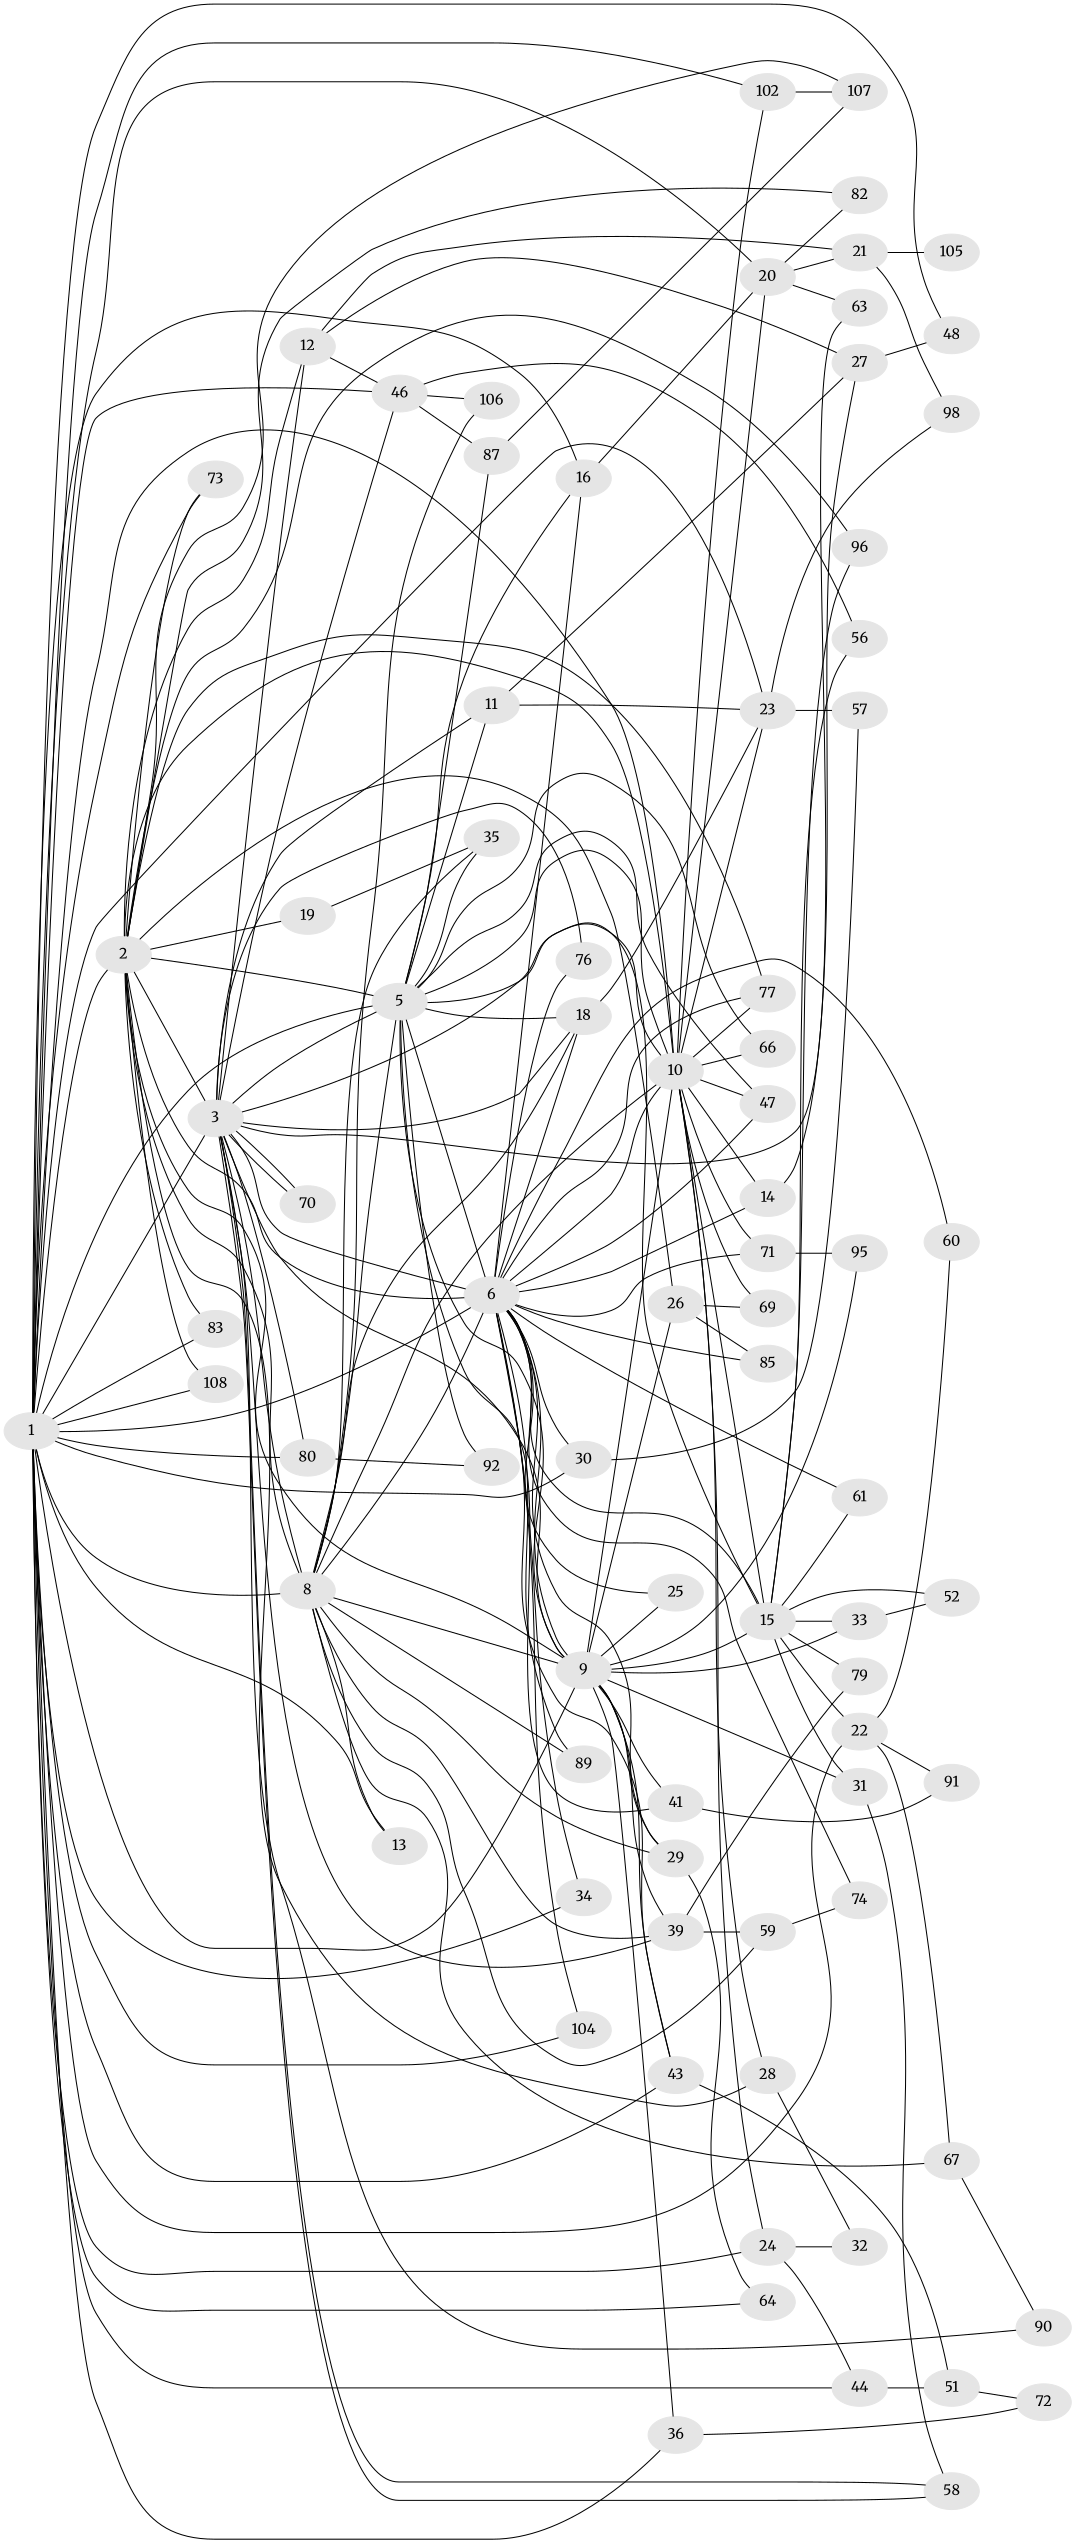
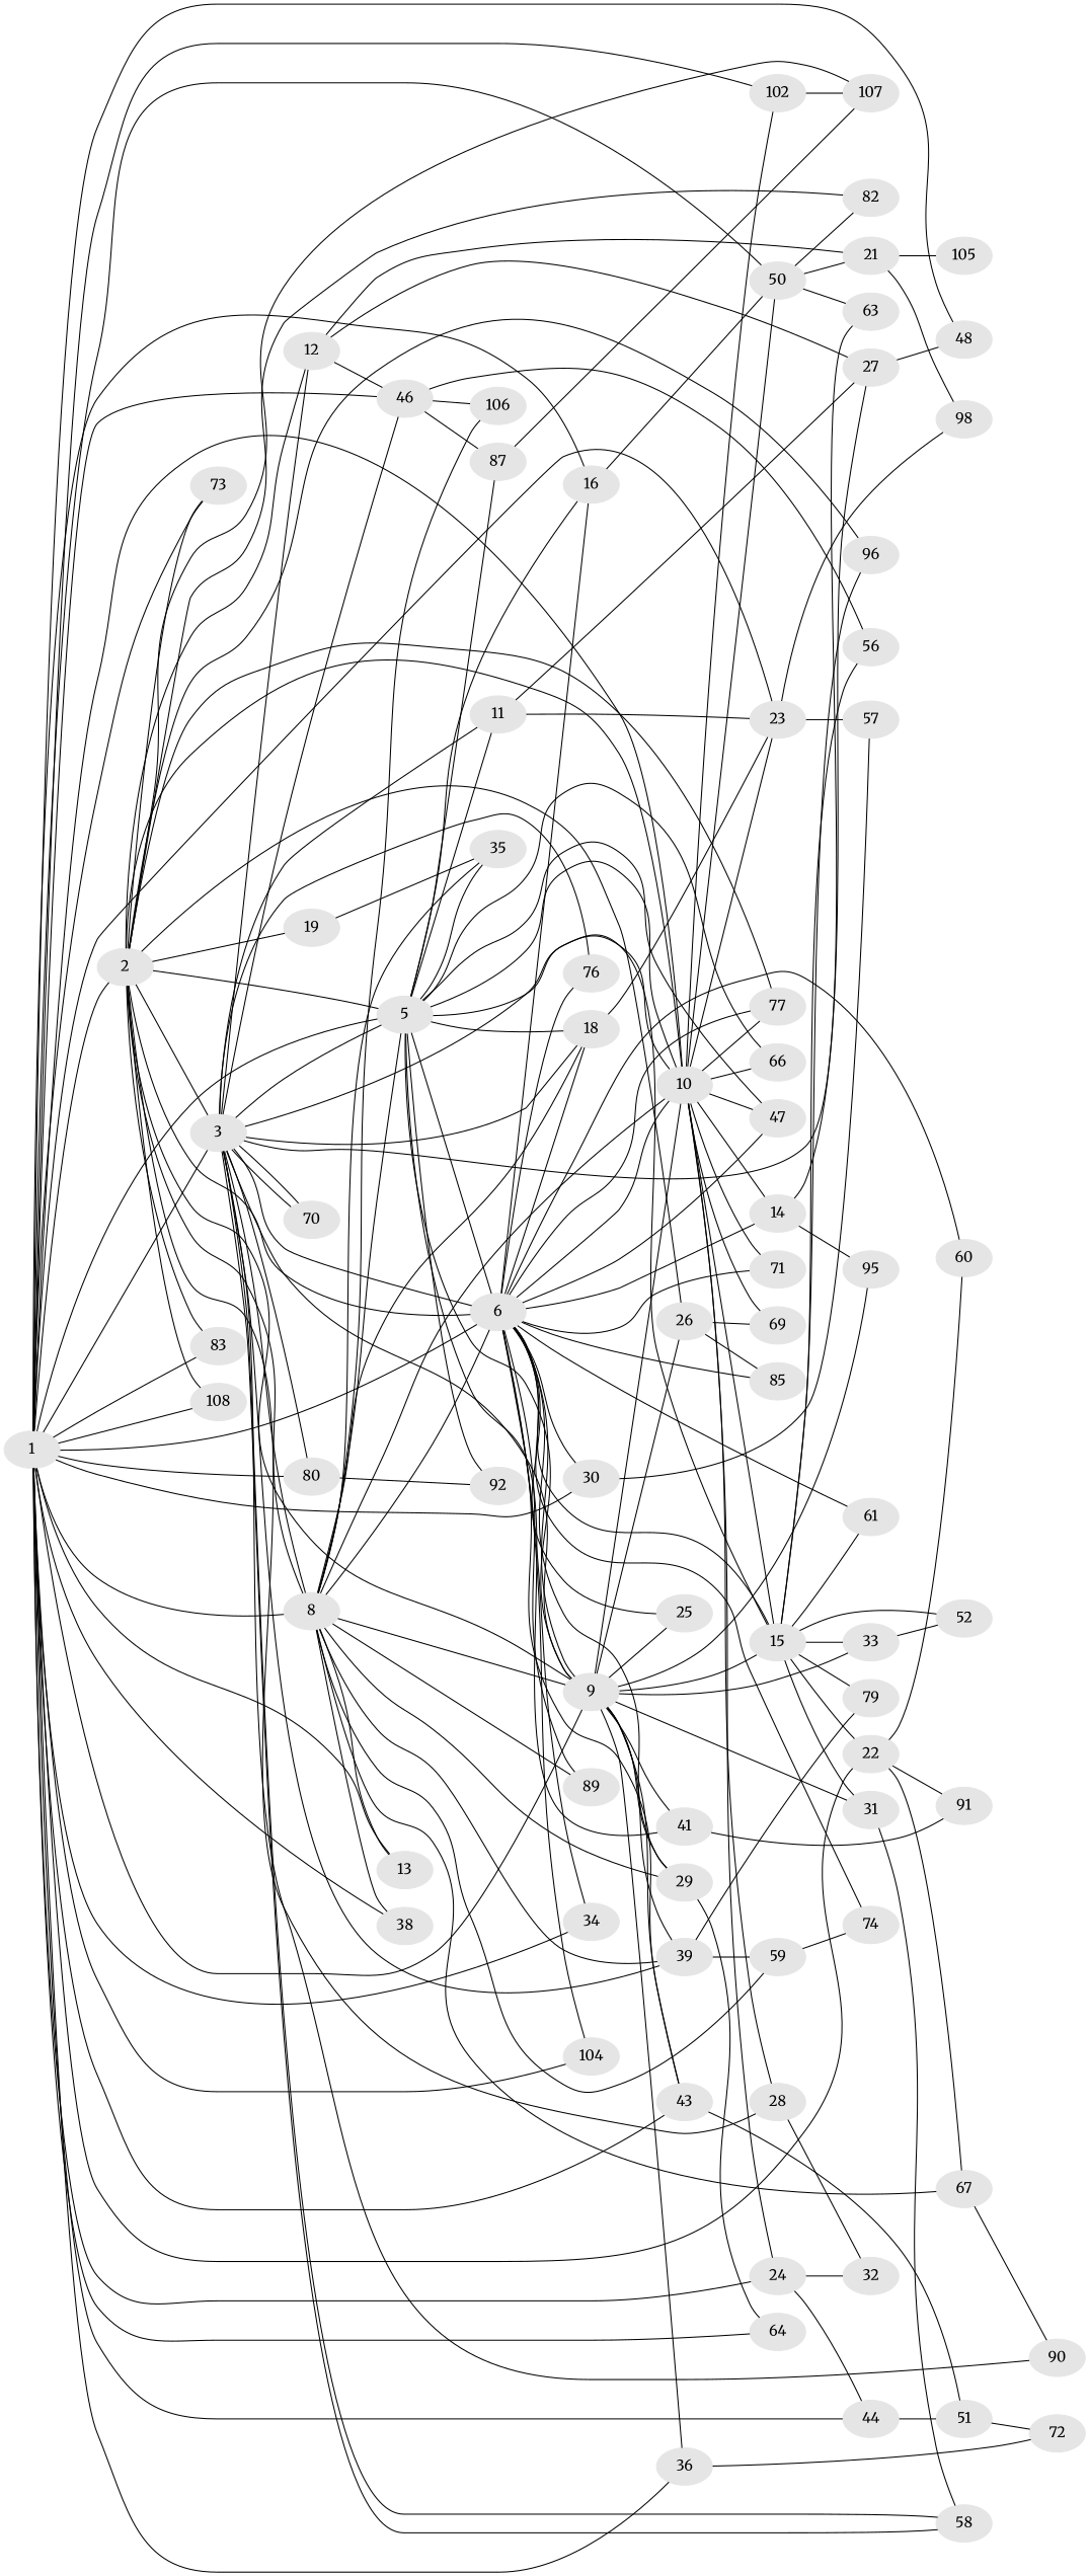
  graph {
    fontname=Merriweather
    rankdir=LR
    node [color=gray90 fontname=Merriweather style=filled]
    edge [fontname=Merriweather]
    1 [super="+8"]
    2 [super="+17"]
    3 [super="+75"]
    n4 [label=8 super="+86"]
    5 [super="+100"]
    6 [super="+7"]
    9 [super="+78"]
    10 [super="+37"]
    13
    16 [super="+55"]
-   20 [super="+62"]
+   20 [super="+62" label=50]
    22 [super="+50"]
    23 [super="+65"]
    24 [super="+40"]
    30
    34
    36
+   38
    43 [super="+99"]
    44
    46 [super="+49"]
    48
    64
    73
    80
    83
    102
    104
    108
    12 [super="+109"]
    19
    26 [super="+68"]
    28
    77 [super="+103"]
    82
    96
    107 [super="+110"]
    11 [super="+81"]
    18 [super="+101"]
    39 [super="+42"]
    58
    63
    70
    76
    90
    29 [super="+45"]
    35 [super="+54"]
    59
    67 [super="+85"]
    89
    106
    15 [super="+93"]
    41
    47 [super="+53"]
    66
    87
    92
    14
    25
    60
    61
    71
    74
    n64 [label=85]
    31 [super="+88"]
    33
    95
    69
    21
    91
    98
    57 [super="+94"]
    32
    72
    51
    56
    27 [super="+97"]
    79
    52
    105
    1 -- 2 [weight=2]
    1 -- 3 [weight=2]
    1 -- n4 [weight=2]
    1 -- 5 [weight=2]
    1 -- 6 [weight=4]
    1 -- 9 [weight=2]
    1 -- 10 [weight=2]
    1 -- 13
    1 -- 16
    1 -- 20
    1 -- 22 [weight=2]
    1 -- 23
    1 -- 24 [weight=2]
    1 -- 30
    1 -- 34
    1 -- 36
+   1 -- 38
    1 -- 43
    1 -- 44
    1 -- 46 [weight=2]
    1 -- 48
    1 -- 64
    1 -- 73
    1 -- 80
    1 -- 83
    1 -- 102
    1 -- 104
    1 -- 108
    2 -- 3 [weight=2]
    2 -- n4
    2 -- 5
    2 -- 6 [weight=2]
    2 -- 9
    2 -- 10
    2 -- 73
    2 -- 83
    2 -- 108
    2 -- 12
    2 -- 19
    2 -- 26
    2 -- 28
    2 -- 77
    2 -- 82
    2 -- 96
    2 -- 107
    3 -- n4
    3 -- 5
    3 -- 6 [weight=2]
    3 -- 9
    3 -- 10
    3 -- 46
    3 -- 80
    3 -- 12
    3 -- 11
    3 -- 18
    3 -- 39
    3 -- 58
    3 -- 58
    3 -- 63
    3 -- 70
    3 -- 70
    3 -- 76
    3 -- 90
    n4 -- 5
    n4 -- 6 [weight=2]
    n4 -- 9
    n4 -- 10 [weight=2]
    n4 -- 13
+   n4 -- 38
    n4 -- 18
    n4 -- 39
    n4 -- 29
    n4 -- 35
    n4 -- 59
    n4 -- 67
    n4 -- 89
    n4 -- 106
    5 -- 6 [weight=2]
    5 -- 9
    5 -- 10 [weight=2]
    5 -- 16
    5 -- 11
    5 -- 18
    5 -- 35
    5 -- 15
    5 -- 41
    5 -- 47
    5 -- 66
    5 -- 87
    5 -- 92
    6 -- 9 [weight=2]
    6 -- 10 [weight=2]
    6 -- 16
    6 -- 30
    6 -- 34
    6 -- 43
    6 -- 104
    6 -- 77
    6 -- 18
    6 -- 76
    6 -- 29
    6 -- 89
    6 -- 15
    6 -- 47
    6 -- 14
    6 -- 25
    6 -- 60
    6 -- 61
    6 -- 71
    6 -- 74
    6 -- n64
    9 -- 10
    9 -- 36
    9 -- 43
    9 -- 26 [weight=2]
    9 -- 39
    9 -- 29
    9 -- 15
    9 -- 41
    9 -- 25
    9 -- 31
    9 -- 33
    9 -- 95
    10 -- 20
    10 -- 23
    10 -- 24
    10 -- 102
    10 -- 28
    10 -- 77
    10 -- 15
    10 -- 47
    10 -- 66
    10 -- 14
    10 -- 71
    10 -- 69
    16 -- 20
    20 -- 82
    20 -- 63
    20 -- 21
    22 -- 67
    22 -- 60
    22 -- 91
    23 -- 98
    23 -- 57 [weight=2]
    24 -- 44
    24 -- 32
    30 -- 57
    36 -- 72
    43 -- 51
    44 -- 51
    46 -- 106
    46 -- 87
    46 -- 56
    80 -- 92
    102 -- 107
    12 -- 46
    12 -- 21
    12 -- 27
    19 -- 35
    26 -- n64
    26 -- 69
    28 -- 32
    11 -- 23
    11 -- 27
    18 -- 23
    39 -- 59
    39 -- 79
    29 -- 64
    59 -- 74
    67 -- 90
    15 -- 22
    15 -- 96
    15 -- 61
    15 -- 31
    15 -- 33
    15 -- 56
    15 -- 79
    15 -- 52
    41 -- 91
    87 -- 107
-   71 -- 95
+   14 -- 95
    14 -- 27
    31 -- 58
    33 -- 52
    21 -- 98
    21 -- 105
    51 -- 72
    27 -- 48
  }
